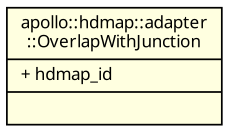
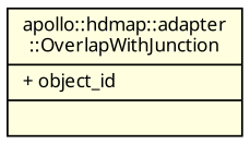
  digraph {
    fontname="Noto Sans"
-   n1 [color=black fillcolor=lightyellow fontcolor=black fontname="Noto Sans" fontsize=10 height=0.2 label="{apollo::hdmap::adapter\l::OverlapWithJunction\n|+ hdmap_id\l|}" shape=record style=filled width=0.4]
+   n1 [color=black fillcolor=lightyellow fontcolor=black fontname="Noto Sans" fontsize=10 height=0.2 label="{apollo::hdmap::adapter\l::OverlapWithJunction\n|+ object_id\l|}" shape=record style=filled width=0.4]
  }
